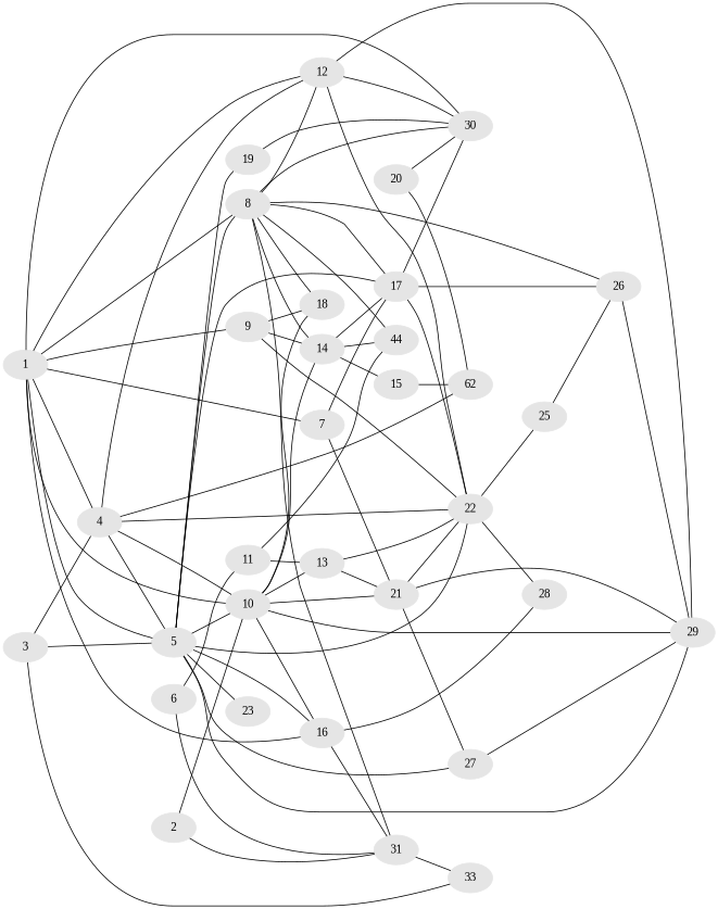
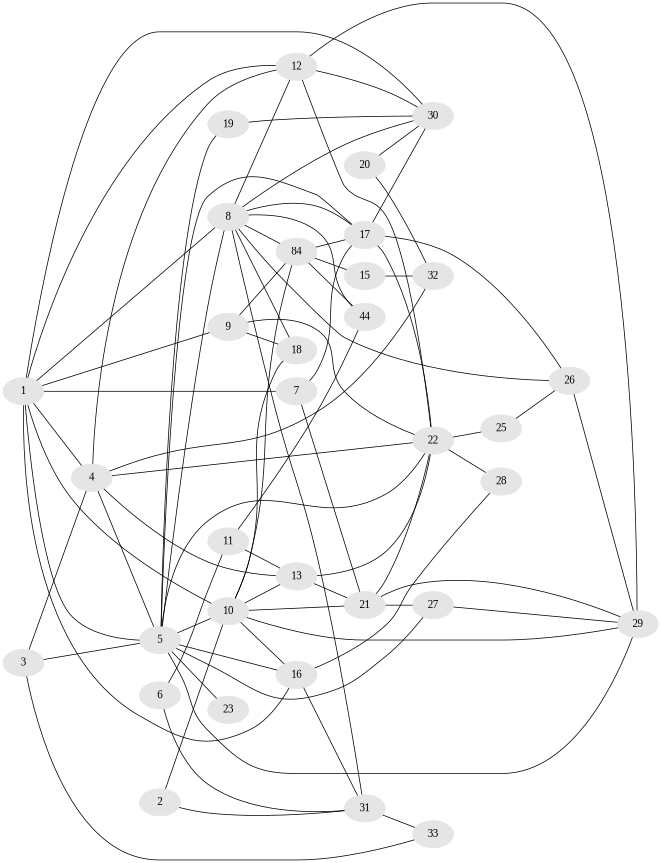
  graph {
    fontname="Liberation Serif"
    rankdir=LR
    node [color=gray90 fontname="Liberation Serif" style=filled]
    edge [fontname="Liberation Serif" weight=1.0]
    1
    4
    5
    7
    8
    9
    10
    12
    16
    30
    22
-   32 [label=62]
+   32
    17
    19
    23
    27
    29
    21
    31
-   14
+   14 [label=84]
    18
    n22 [label=44]
    26
    13
    28
    2
    33
    3
    25
    6
    11
    15
    20
    1 -- 4
    1 -- 5
    1 -- 7
    1 -- 8
    1 -- 9
    1 -- 10
    1 -- 12
    1 -- 16
    1 -- 30
    4 -- 5
-   4 -- 10
+   4 -- 13
    4 -- 12
    4 -- 22
    4 -- 32
    5 -- 8 [weight=2.0]
    5 -- 10
    5 -- 16 [weight=3.0]
    5 -- 22
    5 -- 17 [weight=2.0]
    5 -- 19
    5 -- 23 [weight=2.0]
    5 -- 27
    5 -- 29
    7 -- 17
    7 -- 21
    8 -- 12 [weight=3.0]
    8 -- 30
    8 -- 17 [weight=3.0]
    8 -- 31
    8 -- 14 [weight=2.0]
    8 -- 18 [weight=2.0]
    8 -- n22
    8 -- 26
    9 -- 22
    9 -- 14
    9 -- 18
    10 -- 16
    10 -- 29 [weight=3.0]
    10 -- 21
    10 -- 14
    10 -- 18
    10 -- 13
    12 -- 30
    12 -- 22 [weight=2.0]
    12 -- 29
    16 -- 31
    16 -- 28
    22 -- 28
    22 -- 25
    17 -- 30
    17 -- 22
    17 -- 26 [weight=2.0]
    19 -- 30
    27 -- 29
    21 -- 22
    21 -- 27
    21 -- 29
    31 -- 33
    14 -- 17
    14 -- n22
    14 -- 15
    26 -- 29
    13 -- 22
    13 -- 21
    2 -- 10
    2 -- 31
    3 -- 4
    3 -- 5
    3 -- 33
    25 -- 26
    6 -- 31
    6 -- 11
    11 -- n22
    11 -- 13
    15 -- 32
    20 -- 30
    20 -- 32
  }
